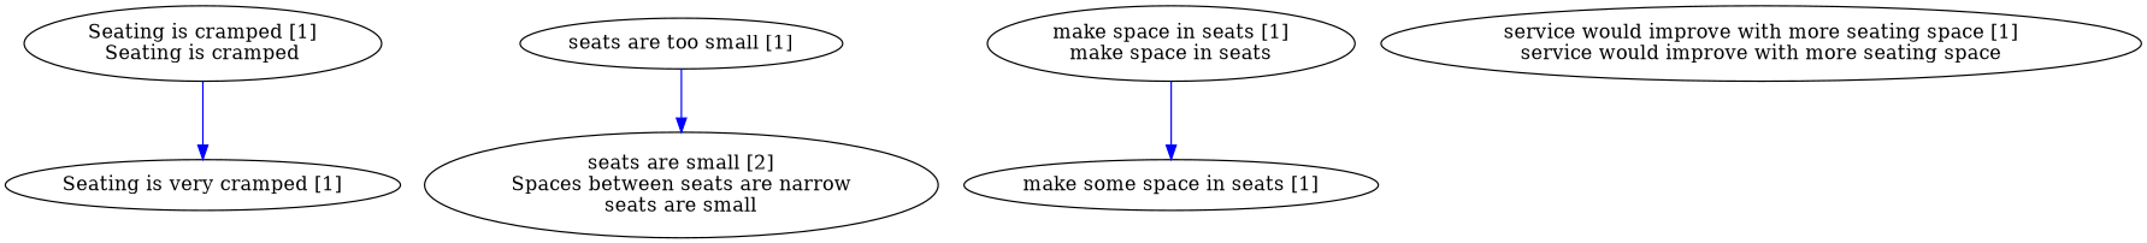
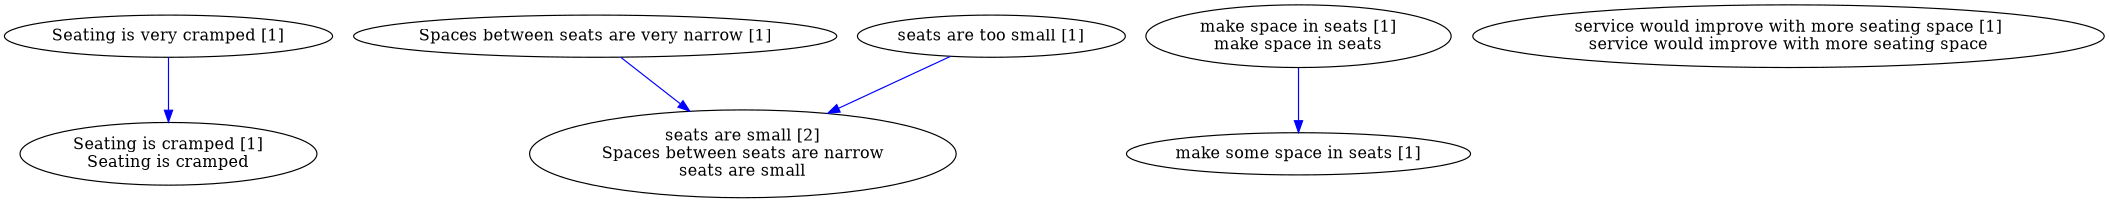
  digraph {
    edge [color=blue]
    "Seating is very cramped [1]"
    "Seating is cramped [1]\nSeating is cramped"
+   "Spaces between seats are very narrow [1]"
    "seats are small [2]\nSpaces between seats are narrow\nseats are small"
    "make space in seats [1]\nmake space in seats"
    "make some space in seats [1]"
    "seats are too small [1]"
    "service would improve with more seating space [1]\nservice would improve with more seating space"
-   "Seating is cramped [1]\nSeating is cramped" -> "Seating is very cramped [1]"
+   "Seating is very cramped [1]" -> "Seating is cramped [1]\nSeating is cramped"
+   "Spaces between seats are very narrow [1]" -> "seats are small [2]\nSpaces between seats are narrow\nseats are small"
    "make space in seats [1]\nmake space in seats" -> "make some space in seats [1]"
    "seats are too small [1]" -> "seats are small [2]\nSpaces between seats are narrow\nseats are small"
  }
